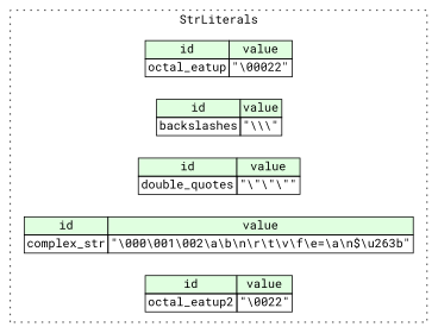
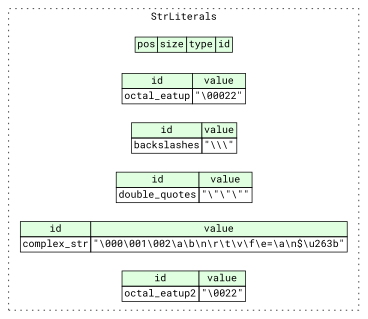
  digraph {
    rankdir=LR
    fontname="Roboto Mono"
    node [shape=plaintext fontname="Roboto Mono"]
+   n1 [label=<<TABLE BORDER="0" CELLBORDER="1" CELLSPACING="0"> 			<TR><TD BGCOLOR="#E0FFE0">pos</TD><TD BGCOLOR="#E0FFE0">size</TD><TD BGCOLOR="#E0FFE0">type</TD><TD BGCOLOR="#E0FFE0">id</TD></TR> 		</TABLE>>]
    n2 [label=<<TABLE BORDER="0" CELLBORDER="1" CELLSPACING="0"> 			<TR><TD BGCOLOR="#E0FFE0">id</TD><TD BGCOLOR="#E0FFE0">value</TD></TR> 			<TR><TD>octal_eatup</TD><TD>&quot;\00022&quot;</TD></TR> 		</TABLE>>]
    n3 [label=<<TABLE BORDER="0" CELLBORDER="1" CELLSPACING="0"> 			<TR><TD BGCOLOR="#E0FFE0">id</TD><TD BGCOLOR="#E0FFE0">value</TD></TR> 			<TR><TD>backslashes</TD><TD>&quot;\\\\\\&quot;</TD></TR> 		</TABLE>>]
    n4 [label=<<TABLE BORDER="0" CELLBORDER="1" CELLSPACING="0"> 			<TR><TD BGCOLOR="#E0FFE0">id</TD><TD BGCOLOR="#E0FFE0">value</TD></TR> 			<TR><TD>double_quotes</TD><TD>&quot;\&quot;\&quot;\&quot;&quot;</TD></TR> 		</TABLE>>]
    n5 [label=<<TABLE BORDER="0" CELLBORDER="1" CELLSPACING="0"> 			<TR><TD BGCOLOR="#E0FFE0">id</TD><TD BGCOLOR="#E0FFE0">value</TD></TR> 			<TR><TD>complex_str</TD><TD>&quot;\000\001\002\a\b\n\r\t\v\f\e=\a\n$\u263b&quot;</TD></TR> 		</TABLE>>]
    n6 [label=<<TABLE BORDER="0" CELLBORDER="1" CELLSPACING="0"> 			<TR><TD BGCOLOR="#E0FFE0">id</TD><TD BGCOLOR="#E0FFE0">value</TD></TR> 			<TR><TD>octal_eatup2</TD><TD>&quot;\0022&quot;</TD></TR> 		</TABLE>>]
    subgraph cluster_1 {
      label=StrLiterals
      style=dotted
+     n1
      n2
      n3
      n4
      n5
      n6
    }
  }
